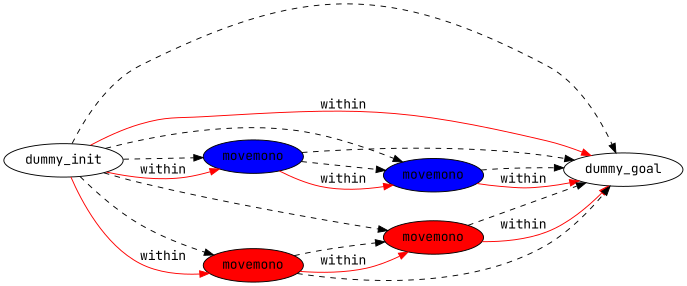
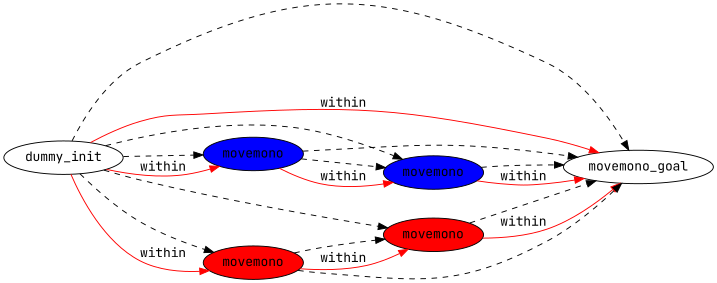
  digraph {
    rankdir=LR
    fontname="JetBrains Mono"
    node [fillcolor=white style=filled fontname="JetBrains Mono"]
    edge [color=black style=dashed fontname="JetBrains Mono"]
    n1 [label=dummy_init]
-   n2 [label=dummy_goal]
+   n2 [label=movemono_goal]
    n3 [fillcolor=blue label=movemono]
    n4 [fillcolor=red label=movemono]
    n5 [fillcolor=red label=movemono]
    n6 [fillcolor=blue label=movemono]
    n1 -> n2
    n1 -> n2 [color=red label=within style=""]
    n1 -> n3
    n1 -> n4
    n1 -> n5
    n1 -> n5 [color=red label=within style=""]
    n1 -> n6
    n1 -> n6 [color=red label=within style=""]
    n3 -> n2
    n3 -> n2 [color=red label=within style=""]
    n4 -> n2
    n4 -> n2 [color=red label=within style=""]
    n5 -> n2
    n5 -> n4
    n5 -> n4 [color=red label=within style=""]
    n6 -> n2
    n6 -> n3
    n6 -> n3 [color=red label=within style=""]
  }
